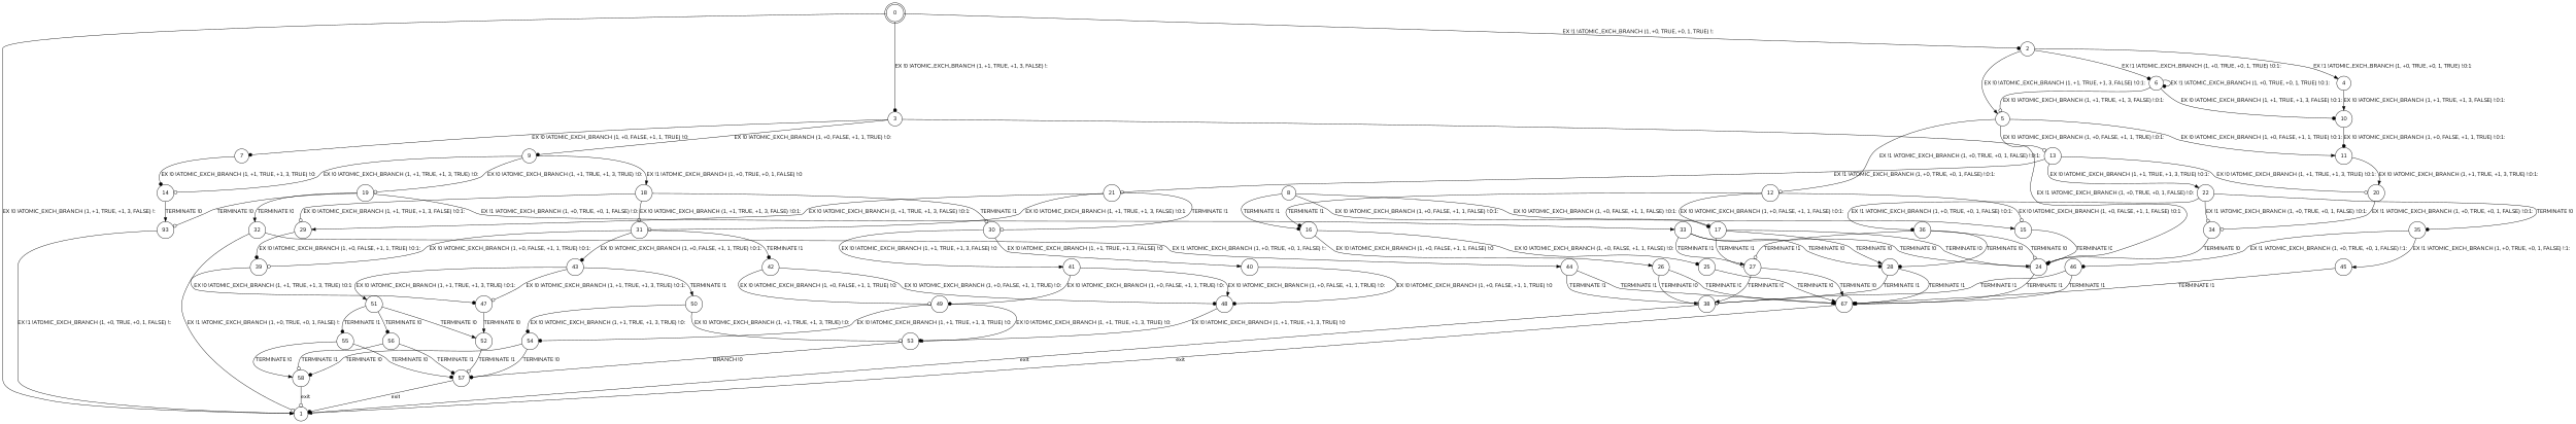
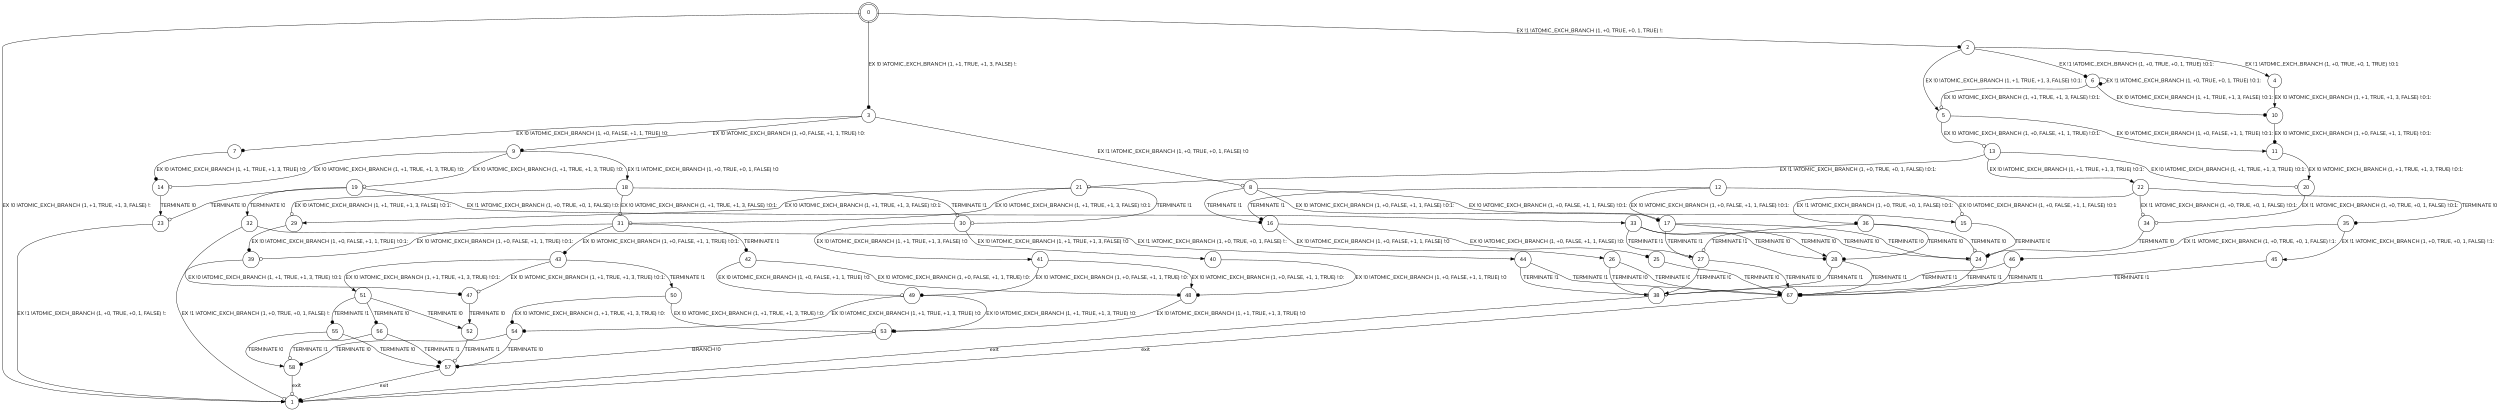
  digraph {
    fontname=Nunito
    node [fontname=Nunito shape=circle]
    edge [arrowhead=normal fontname=Nunito]
    0 [peripheries=2]
    1
    2
    3
    4
    5
    6
    7
    8
    9
    10
    11
    12
    13
    14
    15
    16
    17
    18
    19
    20
    21
    22
-   23 [label=93]
+   23
    24
    25
    26
    27
    28
    29
    30
    31
    32
    33
    34
    35
    36
    n38 [label=67]
    38
    39
    40
    41
    42
    43
    44
    45
    46
    47
    48
    49
    50
    51
    52
    53
    54
    55
    56
    57
    58
    0 -> 1 [label="EX !0 !ATOMIC_EXCH_BRANCH (1, +1, TRUE, +1, 3, FALSE) !::"]
    0 -> 2 [arrowhead=dot label="EX !1 !ATOMIC_EXCH_BRANCH (1, +0, TRUE, +0, 1, TRUE) !::"]
    0 -> 3 [arrowhead=dot label="EX !0 !ATOMIC_EXCH_BRANCH (1, +1, TRUE, +1, 3, FALSE) !::"]
    2 -> 4 [label="EX !1 !ATOMIC_EXCH_BRANCH (1, +0, TRUE, +0, 1, TRUE) !:0:1:"]
    2 -> 5 [label="EX !0 !ATOMIC_EXCH_BRANCH (1, +1, TRUE, +1, 3, FALSE) !:0:1:"]
    2 -> 6 [arrowhead=dot label="EX !1 !ATOMIC_EXCH_BRANCH (1, +0, TRUE, +0, 1, TRUE) !:0:1:"]
    3 -> 7 [arrowhead=dot label="EX !0 !ATOMIC_EXCH_BRANCH (1, +0, FALSE, +1, 1, TRUE) !:0:"]
-   3 -> 24 [arrowhead=odot label="EX !1 !ATOMIC_EXCH_BRANCH (1, +0, TRUE, +0, 1, FALSE) !:0:"]
+   3 -> 8 [arrowhead=odot label="EX !1 !ATOMIC_EXCH_BRANCH (1, +0, TRUE, +0, 1, FALSE) !:0:"]
    3 -> 9 [arrowhead=dot label="EX !0 !ATOMIC_EXCH_BRANCH (1, +0, FALSE, +1, 1, TRUE) !:0:"]
    4 -> 10 [label="EX !0 !ATOMIC_EXCH_BRANCH (1, +1, TRUE, +1, 3, FALSE) !:0:1:"]
    5 -> 11 [label="EX !0 !ATOMIC_EXCH_BRANCH (1, +0, FALSE, +1, 1, TRUE) !:0:1:"]
-   5 -> 12 [arrowhead=odot label="EX !1 !ATOMIC_EXCH_BRANCH (1, +0, TRUE, +0, 1, FALSE) !:0:1:"]
    5 -> 13 [arrowhead=odot label="EX !0 !ATOMIC_EXCH_BRANCH (1, +0, FALSE, +1, 1, TRUE) !:0:1:"]
    6 -> 5 [arrowhead=odot label="EX !0 !ATOMIC_EXCH_BRANCH (1, +1, TRUE, +1, 3, FALSE) !:0:1:"]
    6 -> 6 [arrowhead=dot label="EX !1 !ATOMIC_EXCH_BRANCH (1, +0, TRUE, +0, 1, TRUE) !:0:1:"]
    6 -> 10 [arrowhead=dot label="EX !0 !ATOMIC_EXCH_BRANCH (1, +1, TRUE, +1, 3, FALSE) !:0:1:"]
    7 -> 14 [arrowhead=dot label="EX !0 !ATOMIC_EXCH_BRANCH (1, +1, TRUE, +1, 3, TRUE) !:0:"]
    8 -> 15 [label="EX !0 !ATOMIC_EXCH_BRANCH (1, +0, FALSE, +1, 1, FALSE) !:0:1:"]
    8 -> 16 [arrowhead=dot label="TERMINATE !1"]
    8 -> 17 [arrowhead=odot label="EX !0 !ATOMIC_EXCH_BRANCH (1, +0, FALSE, +1, 1, FALSE) !:0:1:"]
    9 -> 14 [arrowhead=odot label="EX !0 !ATOMIC_EXCH_BRANCH (1, +1, TRUE, +1, 3, TRUE) !:0:"]
    9 -> 18 [label="EX !1 !ATOMIC_EXCH_BRANCH (1, +0, TRUE, +0, 1, FALSE) !:0:"]
    9 -> 19 [arrowhead=odot label="EX !0 !ATOMIC_EXCH_BRANCH (1, +1, TRUE, +1, 3, TRUE) !:0:"]
    10 -> 11 [arrowhead=dot label="EX !0 !ATOMIC_EXCH_BRANCH (1, +0, FALSE, +1, 1, TRUE) !:0:1:"]
    11 -> 20 [label="EX !0 !ATOMIC_EXCH_BRANCH (1, +1, TRUE, +1, 3, TRUE) !:0:1:"]
    12 -> 15 [arrowhead=odot label="EX !0 !ATOMIC_EXCH_BRANCH (1, +0, FALSE, +1, 1, FALSE) !:0:1:"]
    12 -> 16 [arrowhead=dot label="TERMINATE !1"]
    12 -> 17 [arrowhead=dot label="EX !0 !ATOMIC_EXCH_BRANCH (1, +0, FALSE, +1, 1, FALSE) !:0:1:"]
    13 -> 20 [arrowhead=odot label="EX !0 !ATOMIC_EXCH_BRANCH (1, +1, TRUE, +1, 3, TRUE) !:0:1:"]
    13 -> 21 [arrowhead=odot label="EX !1 !ATOMIC_EXCH_BRANCH (1, +0, TRUE, +0, 1, FALSE) !:0:1:"]
    13 -> 22 [label="EX !0 !ATOMIC_EXCH_BRANCH (1, +1, TRUE, +1, 3, TRUE) !:0:1:"]
    14 -> 23 [label="TERMINATE !0"]
    15 -> 24 [arrowhead=dot label="TERMINATE !0"]
    16 -> 25 [arrowhead=dot label="EX !0 !ATOMIC_EXCH_BRANCH (1, +0, FALSE, +1, 1, FALSE) !:0:"]
    16 -> 26 [label="EX !0 !ATOMIC_EXCH_BRANCH (1, +0, FALSE, +1, 1, FALSE) !:0:"]
    17 -> 24 [arrowhead=odot label="TERMINATE !0"]
    17 -> 27 [arrowhead=odot label="TERMINATE !1"]
    17 -> 28 [label="TERMINATE !0"]
    18 -> 29 [arrowhead=odot label="EX !0 !ATOMIC_EXCH_BRANCH (1, +1, TRUE, +1, 3, FALSE) !:0:1:"]
    18 -> 30 [arrowhead=odot label="TERMINATE !1"]
    18 -> 31 [arrowhead=odot label="EX !0 !ATOMIC_EXCH_BRANCH (1, +1, TRUE, +1, 3, FALSE) !:0:1:"]
    19 -> 23 [arrowhead=odot label="TERMINATE !0"]
    19 -> 32 [label="TERMINATE !0"]
    19 -> 33 [label="EX !1 !ATOMIC_EXCH_BRANCH (1, +0, TRUE, +0, 1, FALSE) !:0:"]
    20 -> 34 [arrowhead=odot label="EX !1 !ATOMIC_EXCH_BRANCH (1, +0, TRUE, +0, 1, FALSE) !:0:1:"]
    21 -> 29 [label="EX !0 !ATOMIC_EXCH_BRANCH (1, +1, TRUE, +1, 3, FALSE) !:0:1:"]
    21 -> 30 [arrowhead=odot label="TERMINATE !1"]
    21 -> 31 [arrowhead=odot label="EX !0 !ATOMIC_EXCH_BRANCH (1, +1, TRUE, +1, 3, FALSE) !:0:1:"]
    22 -> 34 [arrowhead=odot label="EX !1 !ATOMIC_EXCH_BRANCH (1, +0, TRUE, +0, 1, FALSE) !:0:1:"]
    22 -> 35 [arrowhead=dot label="TERMINATE !0"]
    22 -> 36 [arrowhead=dot label="EX !1 !ATOMIC_EXCH_BRANCH (1, +0, TRUE, +0, 1, FALSE) !:0:1:"]
    23 -> 1 [label="EX !1 !ATOMIC_EXCH_BRANCH (1, +0, TRUE, +0, 1, FALSE) !::"]
    24 -> n38 [label="TERMINATE !1"]
    25 -> n38 [label="TERMINATE !0"]
    26 -> n38 [label="TERMINATE !0"]
    26 -> 38 [arrowhead=odot label="TERMINATE !0"]
    27 -> n38 [label="TERMINATE !0"]
    27 -> 38 [label="TERMINATE !0"]
    28 -> n38 [arrowhead=dot label="TERMINATE !1"]
    28 -> 38 [arrowhead=odot label="TERMINATE !1"]
    29 -> 39 [arrowhead=dot label="EX !0 !ATOMIC_EXCH_BRANCH (1, +0, FALSE, +1, 1, TRUE) !:0:1:"]
    30 -> 40 [label="EX !0 !ATOMIC_EXCH_BRANCH (1, +1, TRUE, +1, 3, FALSE) !:0:"]
    30 -> 41 [label="EX !0 !ATOMIC_EXCH_BRANCH (1, +1, TRUE, +1, 3, FALSE) !:0:"]
    31 -> 39 [arrowhead=odot label="EX !0 !ATOMIC_EXCH_BRANCH (1, +0, FALSE, +1, 1, TRUE) !:0:1:"]
    31 -> 42 [arrowhead=dot label="TERMINATE !1"]
    31 -> 43 [arrowhead=dot label="EX !0 !ATOMIC_EXCH_BRANCH (1, +0, FALSE, +1, 1, TRUE) !:0:1:"]
    32 -> 1 [arrowhead=odot label="EX !1 !ATOMIC_EXCH_BRANCH (1, +0, TRUE, +0, 1, FALSE) !::"]
    32 -> 44 [label="EX !1 !ATOMIC_EXCH_BRANCH (1, +0, TRUE, +0, 1, FALSE) !::"]
    33 -> 24 [label="TERMINATE !0"]
    33 -> 27 [label="TERMINATE !1"]
    33 -> 28 [arrowhead=dot label="TERMINATE !0"]
    34 -> 24 [label="TERMINATE !0"]
    35 -> 45 [label="EX !1 !ATOMIC_EXCH_BRANCH (1, +0, TRUE, +0, 1, FALSE) !:1:"]
    35 -> 46 [arrowhead=dot label="EX !1 !ATOMIC_EXCH_BRANCH (1, +0, TRUE, +0, 1, FALSE) !:1:"]
    36 -> 24 [arrowhead=odot label="TERMINATE !0"]
    36 -> 27 [arrowhead=odot label="TERMINATE !1"]
    36 -> 28 [arrowhead=dot label="TERMINATE !0"]
    n38 -> 1 [label=exit]
    38 -> 1 [arrowhead=odot label=exit]
    39 -> 47 [arrowhead=dot label="EX !0 !ATOMIC_EXCH_BRANCH (1, +1, TRUE, +1, 3, TRUE) !:0:1:"]
    40 -> 48 [arrowhead=dot label="EX !0 !ATOMIC_EXCH_BRANCH (1, +0, FALSE, +1, 1, TRUE) !:0:"]
    41 -> 48 [label="EX !0 !ATOMIC_EXCH_BRANCH (1, +0, FALSE, +1, 1, TRUE) !:0:"]
    41 -> 49 [arrowhead=dot label="EX !0 !ATOMIC_EXCH_BRANCH (1, +0, FALSE, +1, 1, TRUE) !:0:"]
    42 -> 48 [arrowhead=dot label="EX !0 !ATOMIC_EXCH_BRANCH (1, +0, FALSE, +1, 1, TRUE) !:0:"]
    42 -> 49 [arrowhead=odot label="EX !0 !ATOMIC_EXCH_BRANCH (1, +0, FALSE, +1, 1, TRUE) !:0:"]
    43 -> 47 [arrowhead=odot label="EX !0 !ATOMIC_EXCH_BRANCH (1, +1, TRUE, +1, 3, TRUE) !:0:1:"]
    43 -> 50 [label="TERMINATE !1"]
    43 -> 51 [label="EX !0 !ATOMIC_EXCH_BRANCH (1, +1, TRUE, +1, 3, TRUE) !:0:1:"]
    44 -> n38 [arrowhead=dot label="TERMINATE !1"]
    44 -> 38 [label="TERMINATE !1"]
    45 -> n38 [label="TERMINATE !1"]
    46 -> n38 [arrowhead=odot label="TERMINATE !1"]
    46 -> 38 [arrowhead=odot label="TERMINATE !1"]
    47 -> 52 [label="TERMINATE !0"]
    48 -> 53 [arrowhead=dot label="EX !0 !ATOMIC_EXCH_BRANCH (1, +1, TRUE, +1, 3, TRUE) !:0:"]
    49 -> 53 [label="EX !0 !ATOMIC_EXCH_BRANCH (1, +1, TRUE, +1, 3, TRUE) !:0:"]
    49 -> 54 [arrowhead=dot label="EX !0 !ATOMIC_EXCH_BRANCH (1, +1, TRUE, +1, 3, TRUE) !:0:"]
    50 -> 53 [arrowhead=odot label="EX !0 !ATOMIC_EXCH_BRANCH (1, +1, TRUE, +1, 3, TRUE) !:0:"]
    50 -> 54 [arrowhead=dot label="EX !0 !ATOMIC_EXCH_BRANCH (1, +1, TRUE, +1, 3, TRUE) !:0:"]
    51 -> 52 [label="TERMINATE !0"]
    51 -> 55 [arrowhead=dot label="TERMINATE !1"]
    51 -> 56 [arrowhead=dot label="TERMINATE !0"]
    52 -> 57 [arrowhead=odot label="TERMINATE !1"]
    53 -> 57 [arrowhead=odot label="BRANCH !0"]
    54 -> 57 [arrowhead=dot label="TERMINATE !0"]
    54 -> 58 [arrowhead=dot label="TERMINATE !0"]
    55 -> 57 [arrowhead=dot label="TERMINATE !0"]
    55 -> 58 [label="TERMINATE !0"]
    56 -> 57 [arrowhead=dot label="TERMINATE !1"]
    56 -> 58 [arrowhead=odot label="TERMINATE !1"]
    57 -> 1 [arrowhead=dot label=exit]
    58 -> 1 [arrowhead=odot label=exit]
  }
